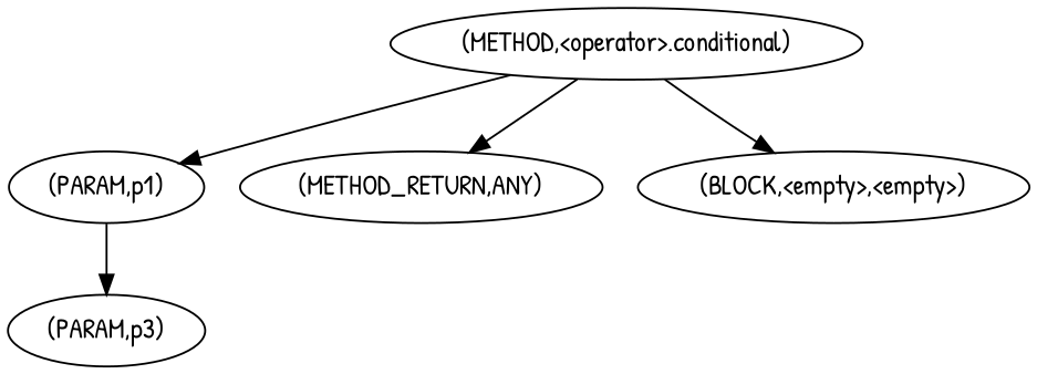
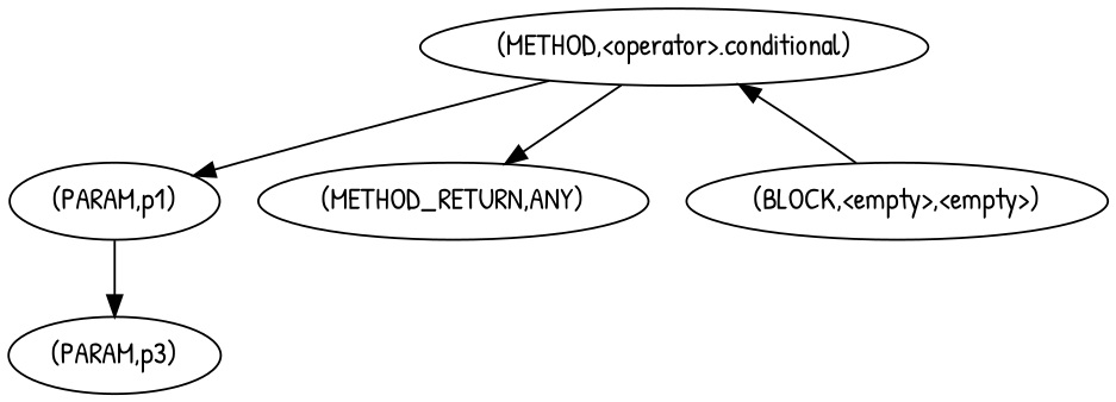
  digraph {
    fontname="Patrick Hand"
    node [fontname="Patrick Hand"]
    edge [fontname="Patrick Hand"]
    n1 [label=<(METHOD,&lt;operator&gt;.conditional)>]
    n2 [label=<(PARAM,p1)>]
    n3 [label=<(METHOD_RETURN,ANY)>]
    n4 [label=<(BLOCK,&lt;empty&gt;,&lt;empty&gt;)>]
    n5 [label=<(PARAM,p3)>]
    n1 -> n2
    n1 -> n3
-   n1 -> n4
+   n4 -> n1
    n2 -> n5
  }
